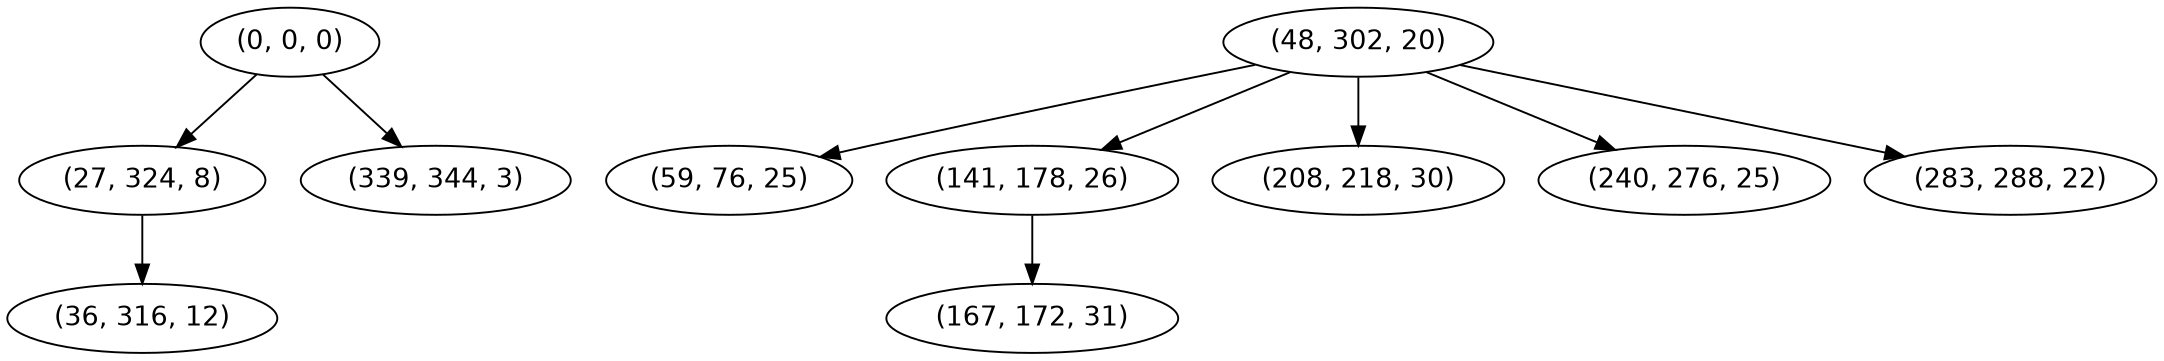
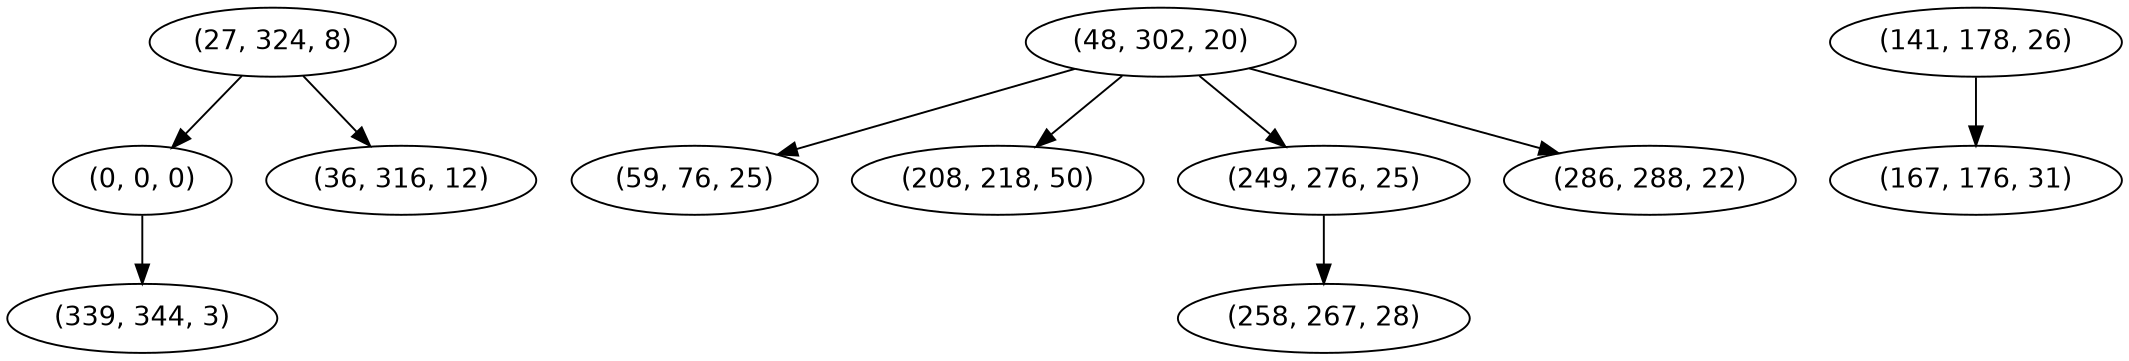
  digraph {
    fontname="DejaVu Sans"
    node [fontname="DejaVu Sans"]
    edge [fontname="DejaVu Sans"]
    "(0, 0, 0)"
    "(27, 324, 8)"
    n3 [label="(339, 344, 3)"]
    "(36, 316, 12)"
    "(48, 302, 20)"
    "(59, 76, 25)"
    "(141, 178, 26)"
-   "(208, 218, 30)"
-   "(249, 276, 25)" [label="(240, 276, 25)"]
-   "(286, 288, 22)" [label="(283, 288, 22)"]
-   "(167, 172, 31)"
-   "(0, 0, 0)" -> "(27, 324, 8)"
+   "(208, 218, 30)" [label="(208, 218, 50)"]
+   "(249, 276, 25)"
+   "(286, 288, 22)"
+   "(167, 172, 31)" [label="(167, 176, 31)"]
+   "(258, 267, 28)"
+   "(27, 324, 8)" -> "(0, 0, 0)"
    "(0, 0, 0)" -> n3
    "(27, 324, 8)" -> "(36, 316, 12)"
    "(48, 302, 20)" -> "(59, 76, 25)"
-   "(48, 302, 20)" -> "(141, 178, 26)"
    "(48, 302, 20)" -> "(208, 218, 30)"
    "(48, 302, 20)" -> "(249, 276, 25)"
    "(48, 302, 20)" -> "(286, 288, 22)"
    "(141, 178, 26)" -> "(167, 172, 31)"
+   "(249, 276, 25)" -> "(258, 267, 28)"
  }
